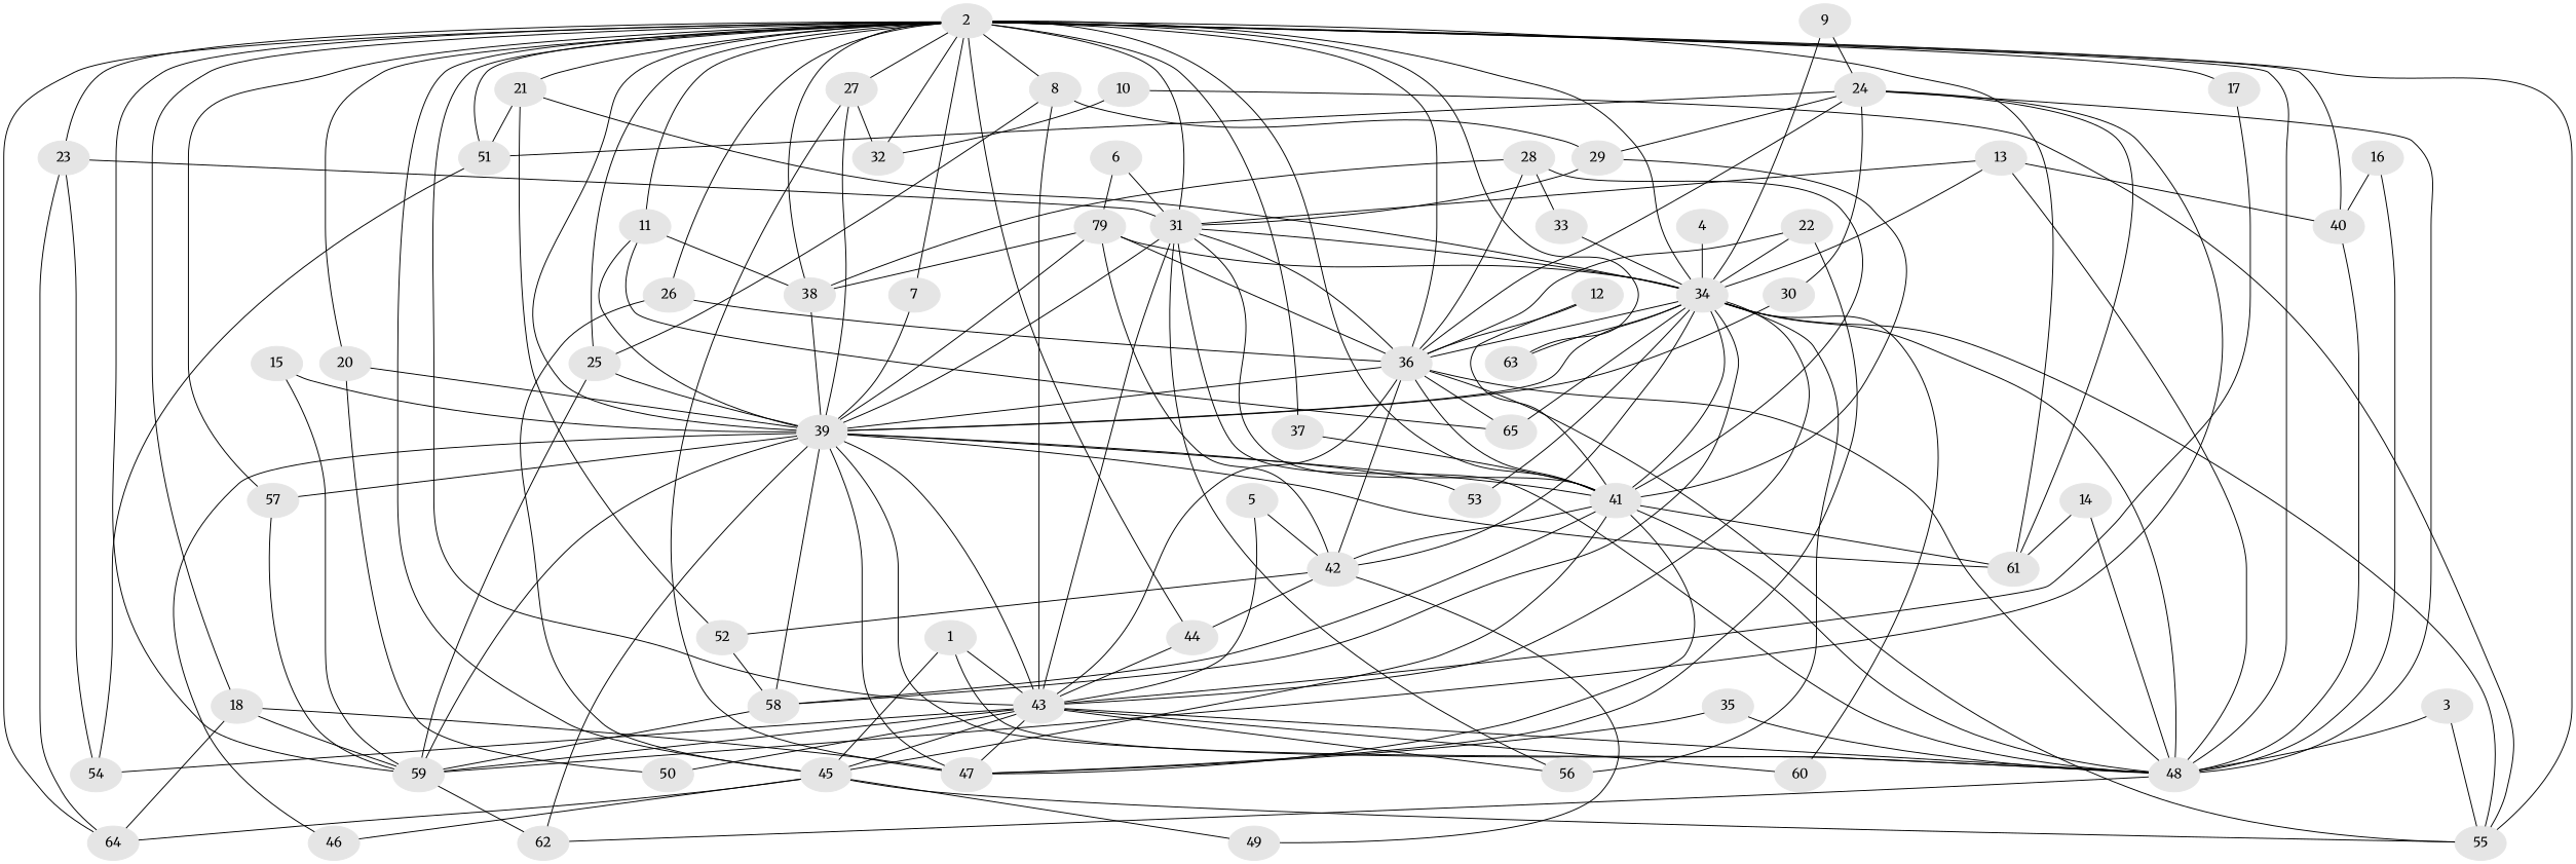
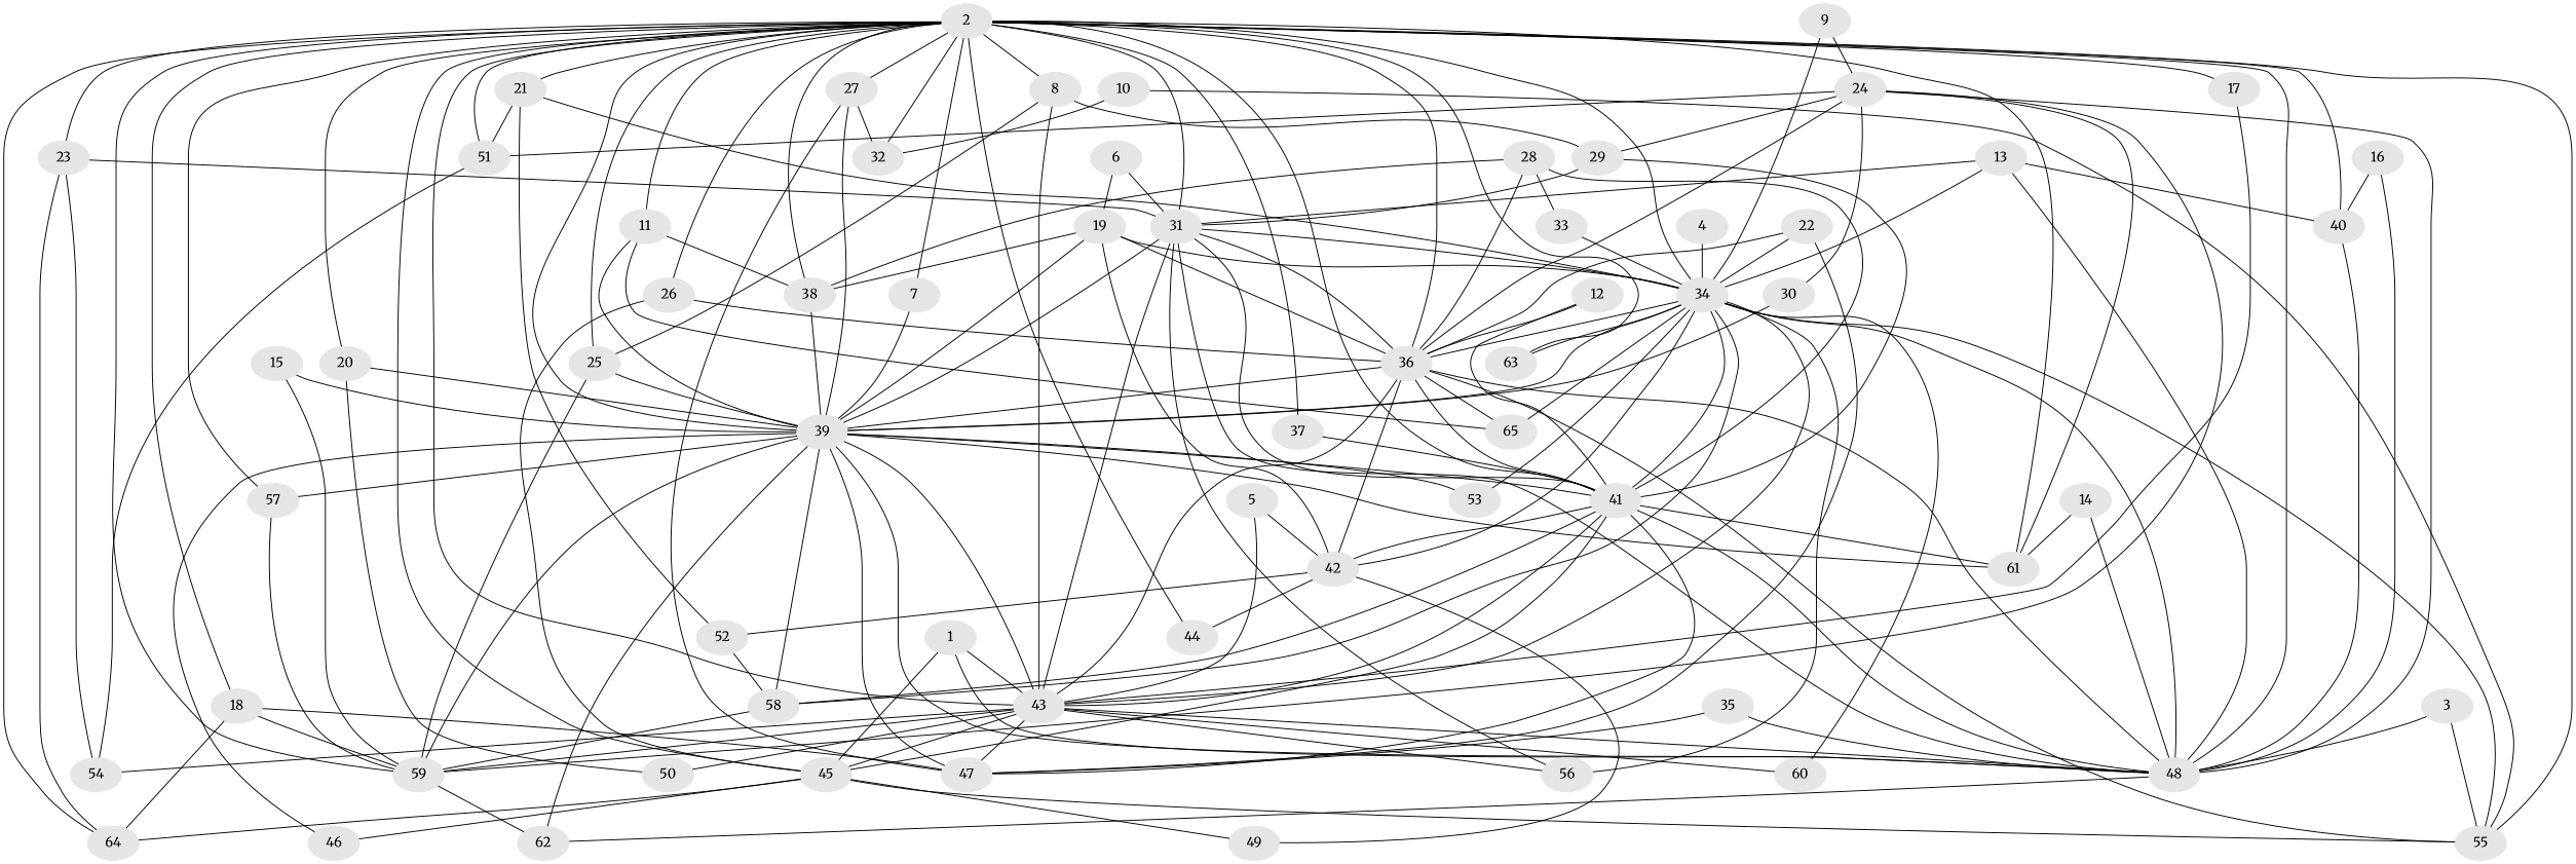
  graph {
    fontname=Merriweather
    node [color=gray90 fontname=Merriweather style=filled]
    edge [fontname=Merriweather weight=1.0]
    1
    43
    45
    48
    50
    59
    47
    54
    56
    60
    55
    64
    46
    49
    62
    2
    7
    8
    11
    17
    18
    20
    21
    23
    25
    26
    27
    31
    32
    34
    36
    37
    38
    39
    40
    41
    44
    51
    57
    61
    63
    29
    65
    52
    42
    53
    58
    3
    4
    5
    6
-   19 [label=79]
+   19
    9
    24
    30
    10
    12
    13
    14
    15
    16
    22
    28
    33
    35
    1 -- 43
    1 -- 45
    1 -- 48
    43 -- 45
    43 -- 48
    43 -- 50
    43 -- 59
    43 -- 47
    43 -- 54
    43 -- 56
    43 -- 60
    45 -- 55
    45 -- 64
    45 -- 46
    45 -- 49
    48 -- 62
    59 -- 62
    2 -- 43 [weight=4.0]
    2 -- 45
    2 -- 48 [weight=5.0]
    2 -- 59 [weight=2.0]
    2 -- 55
    2 -- 64
    2 -- 7
    2 -- 8
    2 -- 11 [weight=2.0]
    2 -- 17 [weight=2.0]
    2 -- 18
    2 -- 20
    2 -- 21 [weight=2.0]
    2 -- 23 [weight=2.0]
    2 -- 25
    2 -- 26
    2 -- 27
    2 -- 31 [weight=3.0]
    2 -- 32 [weight=3.0]
    2 -- 34 [weight=5.0]
    2 -- 36 [weight=3.0]
    2 -- 37
    2 -- 38
    2 -- 39 [weight=4.0]
    2 -- 40 [weight=2.0]
    2 -- 41 [weight=3.0]
    2 -- 44
    2 -- 51
    2 -- 57
    2 -- 61
    2 -- 63
    7 -- 39
    8 -- 43
    8 -- 25
    8 -- 29
    11 -- 38
    11 -- 39
    11 -- 65
    17 -- 43
    18 -- 59
    18 -- 47
    18 -- 64
    20 -- 50
    20 -- 39
    21 -- 34
    21 -- 51
    21 -- 52 [weight=2.0]
    23 -- 54
    23 -- 64
    23 -- 31
    25 -- 59
    25 -- 39
    26 -- 45
    26 -- 36
    27 -- 47
    27 -- 32
    27 -- 39
    31 -- 43 [weight=2.0]
    31 -- 48
    31 -- 56
    31 -- 34
    31 -- 36
    31 -- 39
    31 -- 41
    34 -- 43
    34 -- 48
    34 -- 56
    34 -- 60
    34 -- 55
    34 -- 36
    34 -- 39 [weight=2.0]
    34 -- 41
    34 -- 63
    34 -- 65
    34 -- 42
    34 -- 53
    34 -- 58
    36 -- 43
    36 -- 48
    36 -- 55
    36 -- 39
    36 -- 41 [weight=2.0]
    36 -- 65
    36 -- 42
    37 -- 41
    38 -- 39
    39 -- 43
    39 -- 48
    39 -- 59 [weight=2.0]
    39 -- 47 [weight=2.0]
    39 -- 46
    39 -- 62
    39 -- 41
    39 -- 57
    39 -- 61
    39 -- 53
    39 -- 58
    40 -- 48
-   44 -- 43
+   41 -- 43
    41 -- 45
    41 -- 48
    41 -- 47
    41 -- 61
    41 -- 42 [weight=2.0]
    41 -- 58
    51 -- 54
    57 -- 59
    29 -- 31
    29 -- 41
    52 -- 58
    42 -- 49
    42 -- 44
    42 -- 52
    58 -- 59
    3 -- 48
    3 -- 55
    4 -- 34 [weight=2.0]
    5 -- 43
    5 -- 42
    6 -- 31
    6 -- 19
    19 -- 34
    19 -- 36
    19 -- 38
    19 -- 39
    19 -- 42
    9 -- 34
    9 -- 24
    24 -- 48
    24 -- 59
    24 -- 36
    24 -- 51
    24 -- 61
    24 -- 29
    24 -- 30
    30 -- 39
    10 -- 55
    10 -- 32
    12 -- 36
    12 -- 41
    13 -- 48
    13 -- 31
    13 -- 34
    13 -- 40
    14 -- 48
    14 -- 61
    15 -- 59
    15 -- 39
    16 -- 48
    16 -- 40
    22 -- 47
    22 -- 34
    22 -- 36
    28 -- 36
    28 -- 38
    28 -- 41 [weight=2.0]
    28 -- 33
    33 -- 34
    35 -- 48 [weight=2.0]
    35 -- 47
  }
